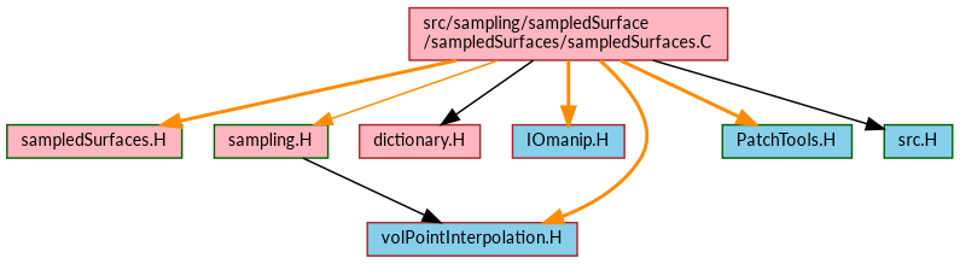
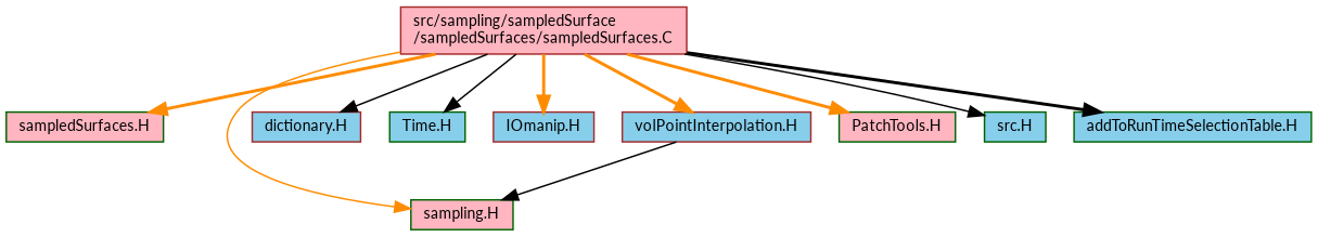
  digraph {
    fontname=Lato
    node [color=darkgreen fillcolor=skyblue fontname=Lato fontsize=10 shape=record style=filled]
    edge [color=darkorange fontname=Lato fontsize=10 labelfontname=Helvetica labelfontsize=10 style=bold]
    n1 [color=brown fillcolor=lightpink fontcolor=black height=0.2 label="src/sampling/sampledSurface\l/sampledSurfaces/sampledSurfaces.C" width=0.4]
    n2 [fillcolor=lightpink height=0.2 label="sampledSurfaces.H" width=0.4]
    n3 [fillcolor=lightpink height=0.2 label="sampling.H" width=0.4]
-   n4 [color=brown fillcolor=lightpink height=0.2 label="dictionary.H" width=0.4]
+   n4 [color=brown height=0.2 label="dictionary.H" width=0.4]
+   n5 [height=0.2 label="Time.H" width=0.4]
    n6 [color=brown height=0.2 label="IOmanip.H" width=0.4]
    n7 [color=brown height=0.2 label="volPointInterpolation.H" width=0.4]
-   n8 [height=0.2 label="PatchTools.H" width=0.4]
+   n8 [fillcolor=lightpink height=0.2 label="PatchTools.H" width=0.4]
    n9 [height=0.2 label="src.H" width=0.4]
+   n10 [height=0.2 label="addToRunTimeSelectionTable.H" width=0.4]
    n1 -> n2
    n1 -> n3 [style=solid]
    n1 -> n4 [color=black style=solid]
+   n1 -> n5 [color=black style=solid]
    n1 -> n6
    n1 -> n7
    n1 -> n8
    n1 -> n9 [color=black style=solid]
-   n3 -> n7 [color=black style=solid]
+   n1 -> n10 [color=black]
+   n7 -> n3 [color=black style=solid]
  }
